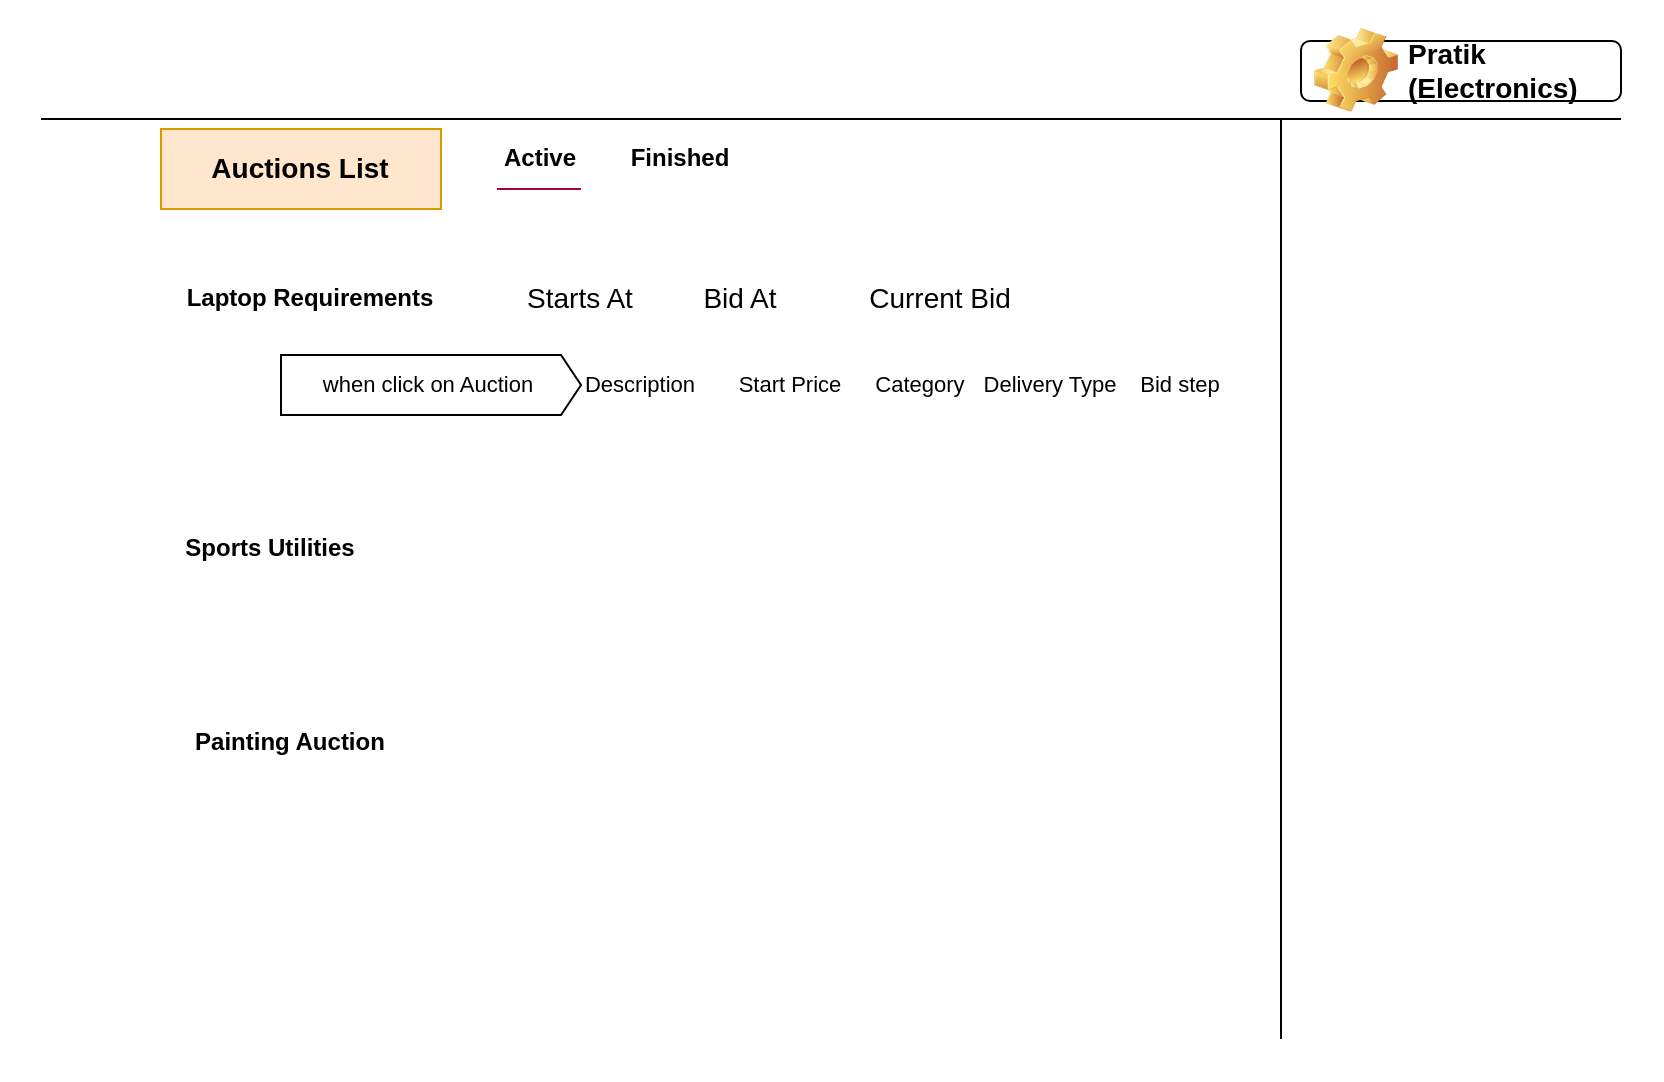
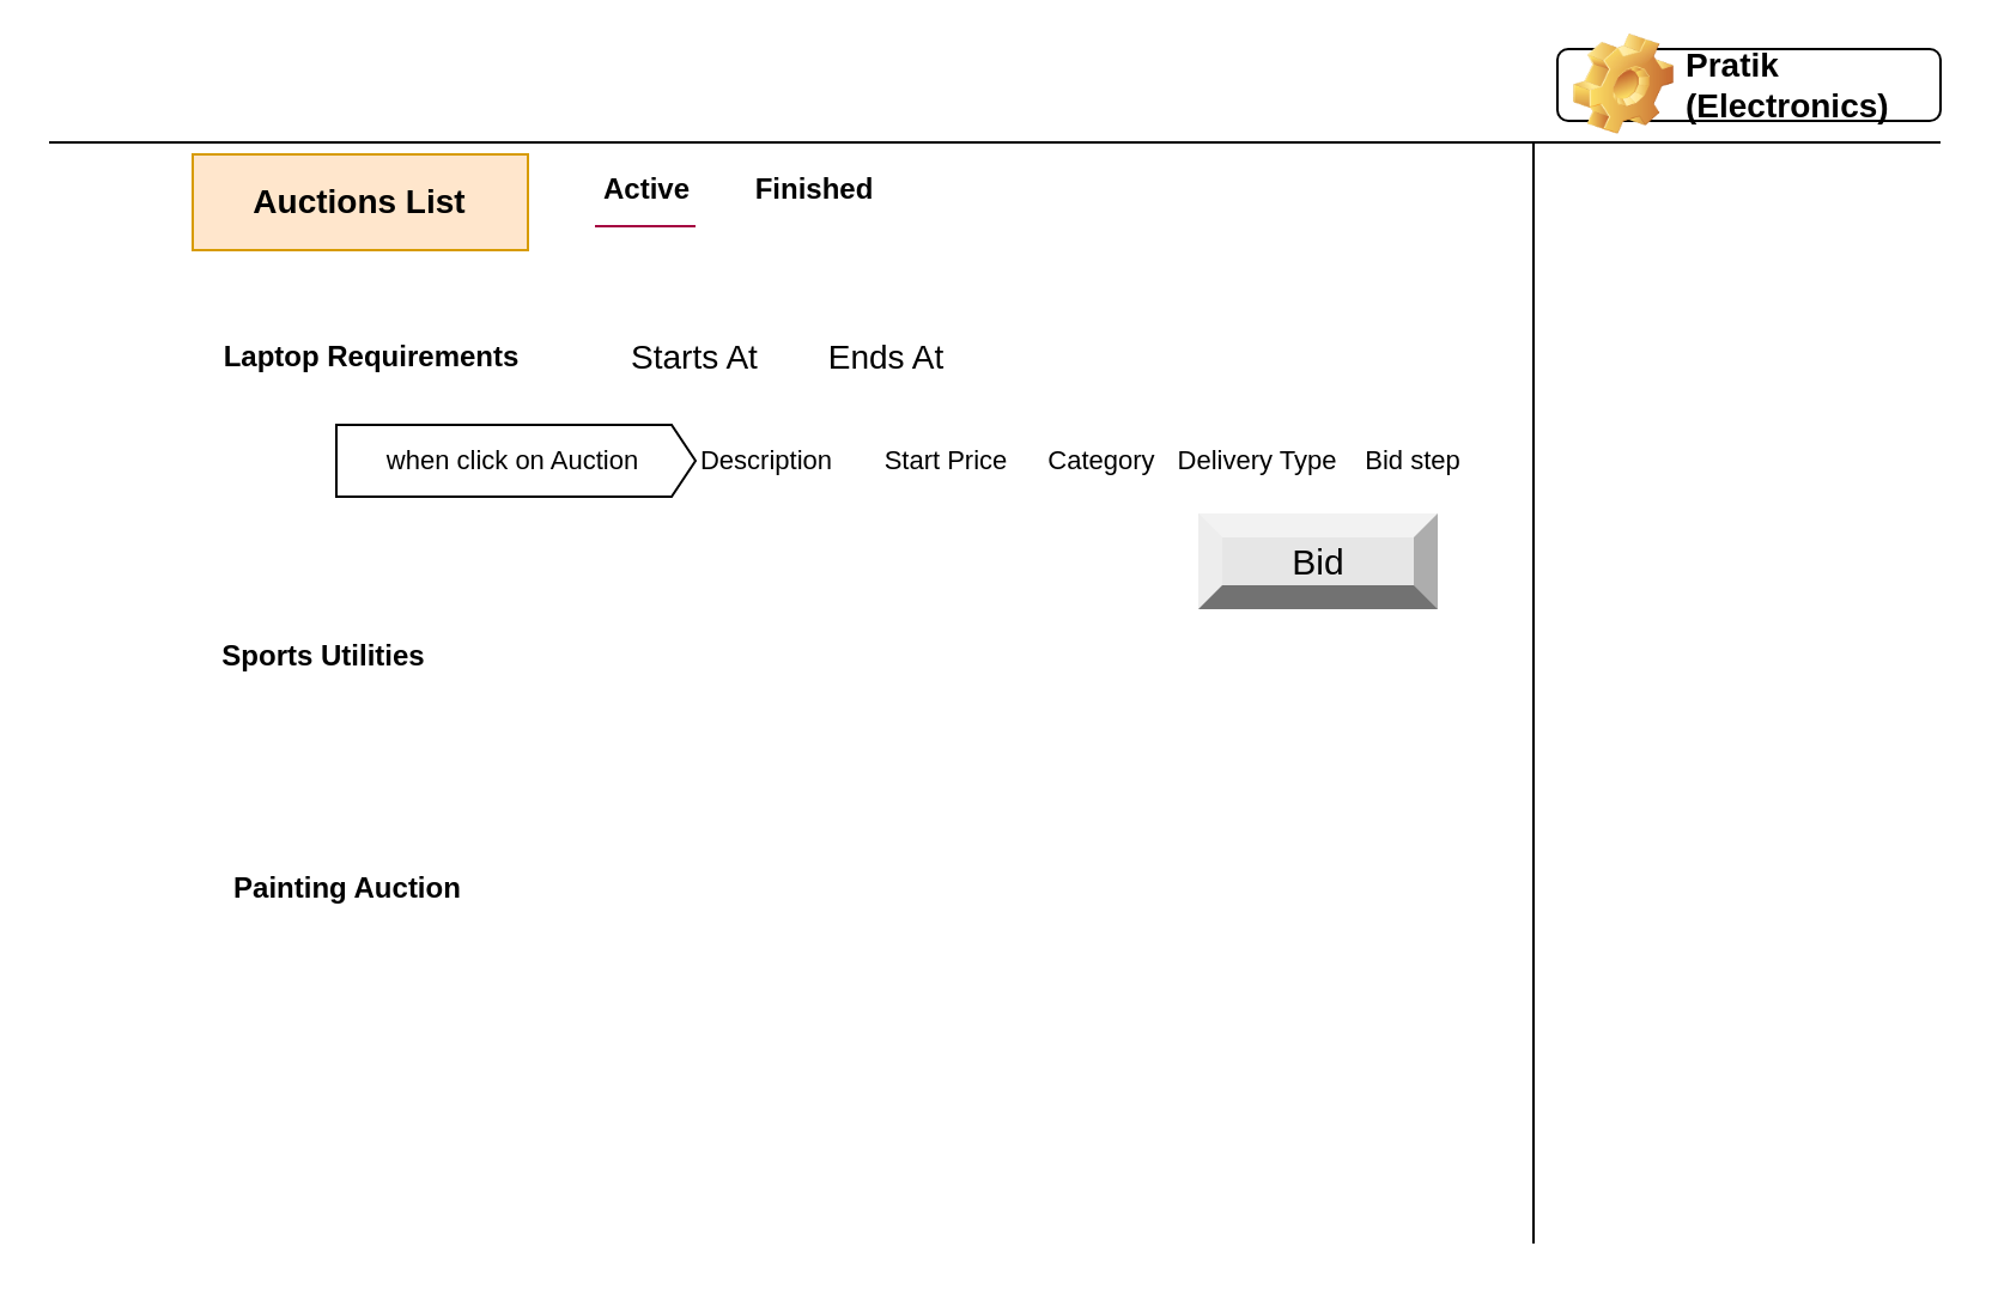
  <mxCell id="0" />
  <mxCell id="1" parent="0" />
  <mxCell id="2" value="Auctions List" style="text;html=1;strokeColor=#d79b00;fillColor=#ffe6cc;align=center;verticalAlign=middle;whiteSpace=wrap;rounded=0;fontSize=14;fontStyle=1" vertex="1" parent="1"><mxGeometry x="80" y="64" width="140" height="40" as="geometry" /></mxCell>
  <mxCell id="3" value="Active" style="text;html=1;strokeColor=none;fillColor=none;align=center;verticalAlign=middle;whiteSpace=wrap;rounded=0;fontStyle=1" vertex="1" parent="1"><mxGeometry x="240" y="64" width="60" height="30" as="geometry" /></mxCell>
  <mxCell id="4" value="Finished" style="text;html=1;strokeColor=none;fillColor=none;align=center;verticalAlign=middle;whiteSpace=wrap;rounded=0;fontStyle=1" vertex="1" parent="1"><mxGeometry x="310" y="64" width="60" height="30" as="geometry" /></mxCell>
  <mxCell id="5" value="Laptop Requirements" style="text;html=1;strokeColor=none;fillColor=none;align=center;verticalAlign=middle;whiteSpace=wrap;rounded=0;fontStyle=1" vertex="1" parent="1"><mxGeometry x="80" y="134" width="150" height="30" as="geometry" /></mxCell>
  <mxCell id="6" value="Sports Utilities" style="text;html=1;strokeColor=none;fillColor=none;align=center;verticalAlign=middle;whiteSpace=wrap;rounded=0;fontStyle=1" vertex="1" parent="1"><mxGeometry x="80" y="259" width="110" height="30" as="geometry" /></mxCell>
  <mxCell id="7" value="Painting Auction" style="text;html=1;strokeColor=none;fillColor=none;align=center;verticalAlign=middle;whiteSpace=wrap;rounded=0;fontStyle=1" vertex="1" parent="1"><mxGeometry x="80" y="356" width="130" height="30" as="geometry" /></mxCell>
  <mxCell id="8" value="" style="endArrow=none;html=1;rounded=0;fontSize=14;exitX=0.25;exitY=1;exitDx=0;exitDy=0;fillColor=#d80073;strokeColor=#A50040;" edge="1" parent="1"><mxGeometry width="50" height="50" relative="1" as="geometry"><mxPoint x="248" y="94" as="sourcePoint" /><mxPoint x="290" y="94" as="targetPoint" /></mxGeometry></mxCell>
  <mxCell id="9" value="Starts At" style="text;html=1;strokeColor=none;fillColor=none;align=center;verticalAlign=middle;whiteSpace=wrap;rounded=0;fontSize=14;" vertex="1" parent="1"><mxGeometry x="260" y="134" width="60" height="30" as="geometry" /></mxCell>
- <mxCell id="10" value="Bid At" style="text;html=1;strokeColor=none;fillColor=none;align=center;verticalAlign=middle;whiteSpace=wrap;rounded=0;fontSize=14;" vertex="1" parent="1"><mxGeometry x="340" y="134" width="60" height="30" as="geometry" /></mxCell>
- <mxCell id="11" value="Current Bid" style="text;html=1;strokeColor=none;fillColor=none;align=center;verticalAlign=middle;whiteSpace=wrap;rounded=0;fontSize=14;" vertex="1" parent="1"><mxGeometry x="430" y="134" width="80" height="30" as="geometry" /></mxCell>
+ <mxCell id="10" value="Ends At" style="text;html=1;strokeColor=none;fillColor=none;align=center;verticalAlign=middle;whiteSpace=wrap;rounded=0;fontSize=14;" vertex="1" parent="1"><mxGeometry x="340" y="134" width="60" height="30" as="geometry" /></mxCell>
  <mxCell id="12" value="Start Price" style="text;html=1;strokeColor=none;fillColor=none;align=center;verticalAlign=middle;whiteSpace=wrap;rounded=0;fontSize=11;" vertex="1" parent="1"><mxGeometry x="360" y="177" width="70" height="30" as="geometry" /></mxCell>
  <mxCell id="13" value="Description" style="text;html=1;strokeColor=none;fillColor=none;align=center;verticalAlign=middle;whiteSpace=wrap;rounded=0;fontSize=11;" vertex="1" parent="1"><mxGeometry x="290" y="177" width="60" height="30" as="geometry" /></mxCell>
  <mxCell id="14" value="when click on Auction&amp;nbsp;" style="html=1;shadow=0;dashed=0;align=center;verticalAlign=middle;shape=mxgraph.arrows2.arrow;dy=0;dx=10;notch=0;fontSize=11;" vertex="1" parent="1"><mxGeometry x="140" y="177" width="150" height="30" as="geometry" /></mxCell>
  <mxCell id="15" value="Category" style="text;html=1;strokeColor=none;fillColor=none;align=center;verticalAlign=middle;whiteSpace=wrap;rounded=0;fontSize=11;" vertex="1" parent="1"><mxGeometry x="430" y="177" width="60" height="30" as="geometry" /></mxCell>
  <mxCell id="16" value="Delivery Type" style="text;html=1;strokeColor=none;fillColor=none;align=center;verticalAlign=middle;whiteSpace=wrap;rounded=0;fontSize=11;" vertex="1" parent="1"><mxGeometry x="490" y="177" width="70" height="30" as="geometry" /></mxCell>
  <mxCell id="17" value="Bid step" style="text;html=1;strokeColor=none;fillColor=none;align=center;verticalAlign=middle;whiteSpace=wrap;rounded=0;fontSize=11;" vertex="1" parent="1"><mxGeometry x="560" y="177" width="60" height="30" as="geometry" /></mxCell>
  <mxCell id="18" value="" style="endArrow=none;html=1;rounded=0;fontSize=11;" edge="1" parent="1"><mxGeometry width="50" height="50" relative="1" as="geometry"><mxPoint x="640" y="519" as="sourcePoint" /><mxPoint x="640" y="59" as="targetPoint" /></mxGeometry></mxCell>
+ <mxCell id="19" value="Bid" style="labelPosition=center;verticalLabelPosition=middle;align=center;html=1;shape=mxgraph.basic.shaded_button;dx=10;fillColor=#E6E6E6;strokeColor=none;fontSize=15;" vertex="1" parent="1"><mxGeometry x="500" y="214" width="100" height="40" as="geometry" /></mxCell>
  <mxCell id="20" value="" style="shape=image;html=1;verticalAlign=top;verticalLabelPosition=bottom;labelBackgroundColor=#ffffff;imageAspect=0;aspect=fixed;image=https://cdn4.iconfinder.com/data/icons/ios-web-user-interface-multi-circle-flat-vol-4/512/Bullet_bullets_items_list_menu_unjustified-128.png;fontSize=14;" vertex="1" parent="1"><mxGeometry x="50" y="134" width="30" height="30" as="geometry" /></mxCell>
  <mxCell id="21" value="" style="shape=image;html=1;verticalAlign=top;verticalLabelPosition=bottom;labelBackgroundColor=#ffffff;imageAspect=0;aspect=fixed;image=https://cdn4.iconfinder.com/data/icons/ios-web-user-interface-multi-circle-flat-vol-4/512/Bullet_bullets_items_list_menu_unjustified-128.png;fontSize=14;" vertex="1" parent="1"><mxGeometry x="50" y="259" width="30" height="30" as="geometry" /></mxCell>
  <mxCell id="22" value="" style="shape=image;html=1;verticalAlign=top;verticalLabelPosition=bottom;labelBackgroundColor=#ffffff;imageAspect=0;aspect=fixed;image=https://cdn4.iconfinder.com/data/icons/ios-web-user-interface-multi-circle-flat-vol-4/512/Bullet_bullets_items_list_menu_unjustified-128.png;fontSize=14;" vertex="1" parent="1"><mxGeometry x="50" y="356" width="30" height="30" as="geometry" /></mxCell>
  <mxCell id="23" value="" style="endArrow=none;html=1;rounded=0;fontSize=14;" edge="1" parent="1"><mxGeometry width="50" height="50" relative="1" as="geometry"><mxPoint x="20" y="59" as="sourcePoint" /><mxPoint x="810" y="59" as="targetPoint" /></mxGeometry></mxCell>
  <mxCell id="24" value="Pratik&lt;br&gt;(Electronics)" style="label;whiteSpace=wrap;html=1;image=img/clipart/Gear_128x128.png;fontSize=14;" vertex="1" parent="1"><mxGeometry x="650" y="20" width="160" height="30" as="geometry" /></mxCell>
